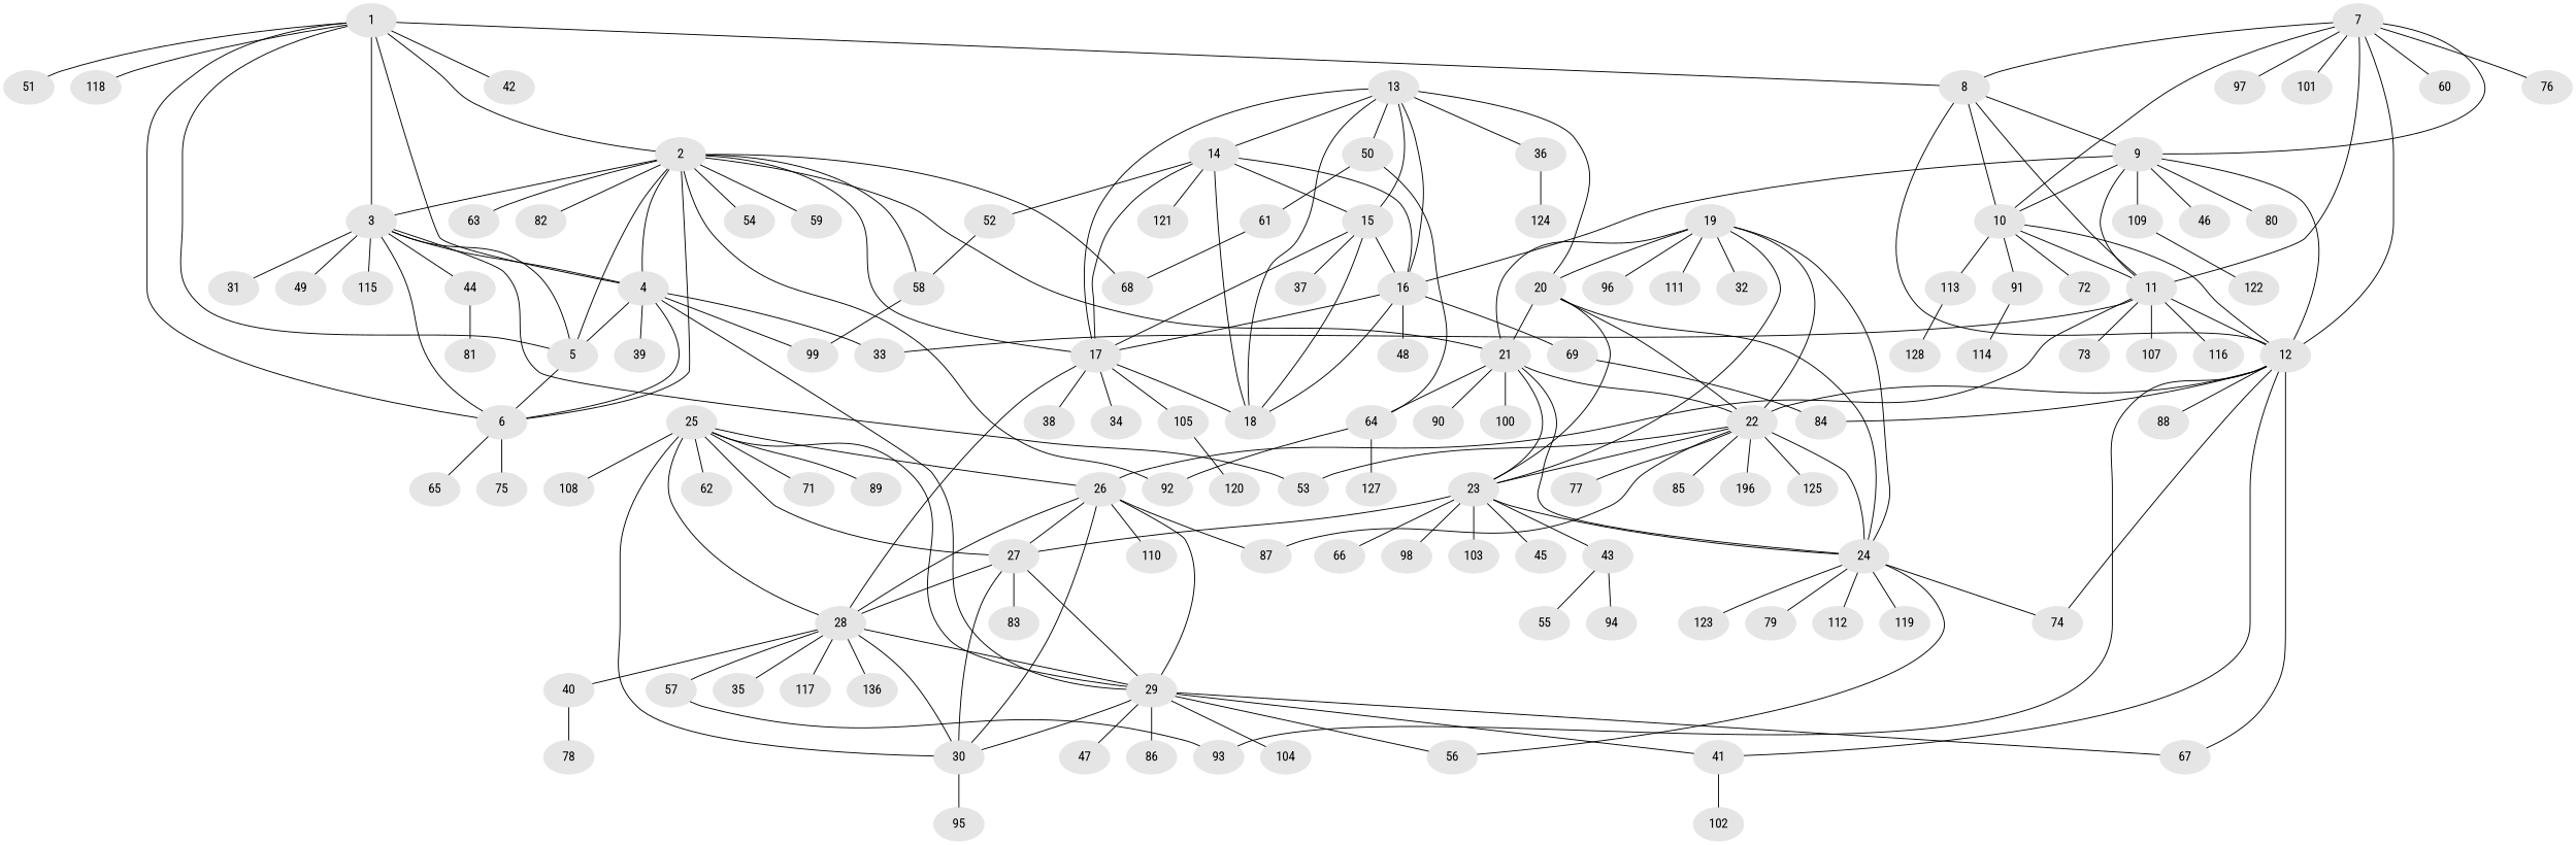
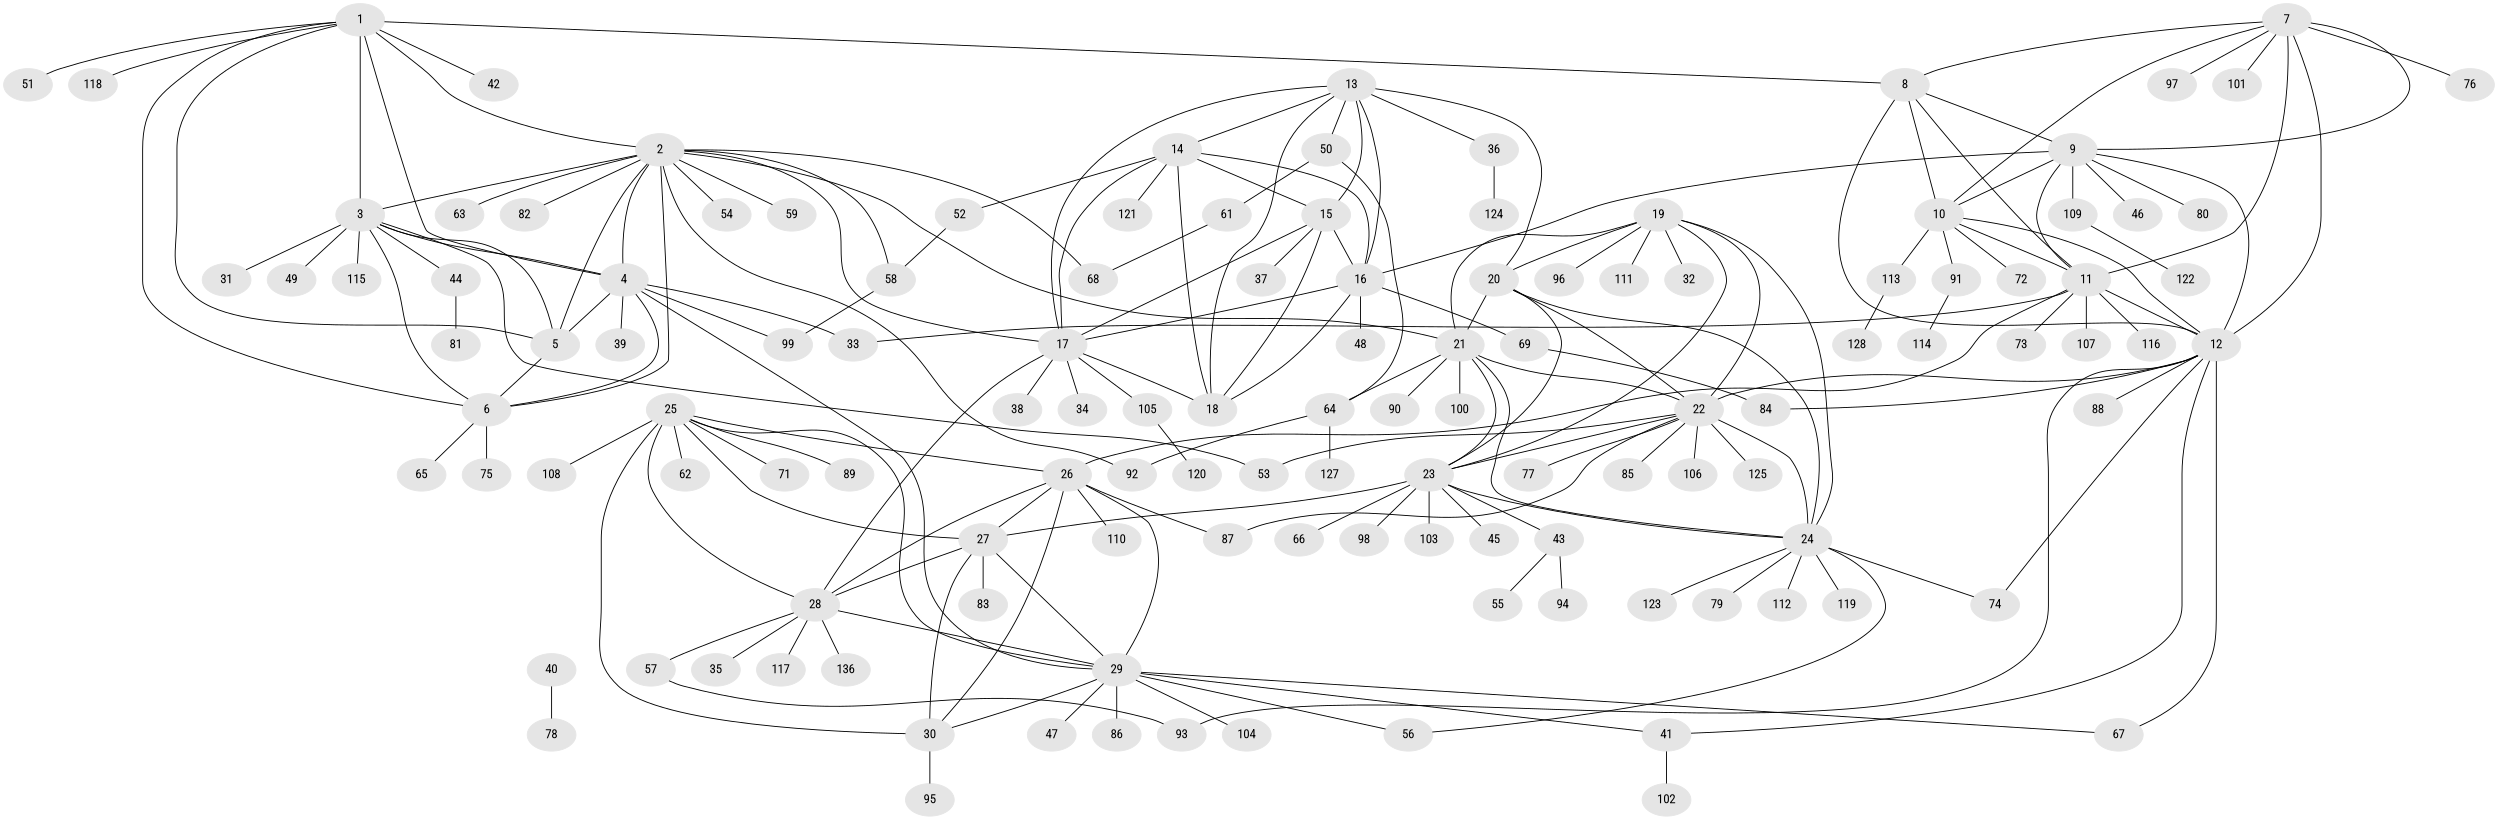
  graph {
    fontname="Roboto Condensed"
    node [color=gray90 fontname="Roboto Condensed" style=filled]
    edge [fontname="Roboto Condensed"]
    1
    2
    3
    4
    5
    6
    8
    42
    51
    118
    17
    21
    54
    58
    59
    63
    68
    82
    92
    31
    44
    49
    53
    115
    29
    33
    39
    99
    65
    75
    9
    10
    11
    12
    18
    28
    34
    38
    105
    22
    23
    24
    64
    90
    100
    81
    41
    67
    56
    30
    47
    86
    104
    7
-   60
    76
    97
    101
    16
    46
    80
    109
    72
    91
    113
    26
    73
    107
    116
    74
    84
    88
    93
    48
    69
    122
    114
    128
    87
    27
    110
    77
    85
-   106 [label=196]
+   106
    125
    102
    13
    14
    15
    20
    36
    50
    52
    121
    37
    124
    61
    35
    40
    57
    117
    n102 [label=136]
    120
    19
    32
    96
    111
    43
    45
    66
    98
    103
    79
    112
    119
    123
    127
    83
    55
    94
    25
    62
    71
    89
    108
    95
    78
    1 -- 2
    1 -- 3
    1 -- 4
    1 -- 5
    1 -- 6
    1 -- 8
    1 -- 42
    1 -- 51
    1 -- 118
    2 -- 3
    2 -- 4
    2 -- 5
    2 -- 6
    2 -- 17
    2 -- 21
    2 -- 54
    2 -- 58
    2 -- 59
    2 -- 63
    2 -- 68
    2 -- 82
    2 -- 92
    3 -- 4
    3 -- 5
    3 -- 6
    3 -- 31
    3 -- 44
    3 -- 49
    3 -- 53
    3 -- 115
    4 -- 5
    4 -- 6
    4 -- 29
    4 -- 33
    4 -- 39
    4 -- 99
    5 -- 6
    6 -- 65
    6 -- 75
    8 -- 9
    8 -- 10
    8 -- 11
    8 -- 12
    17 -- 18
    17 -- 28
    17 -- 34
    17 -- 38
    17 -- 105
    21 -- 22
    21 -- 23
    21 -- 24
    21 -- 64
    21 -- 90
    21 -- 100
    58 -- 99
    44 -- 81
    29 -- 41
    29 -- 67
    29 -- 56
    29 -- 30
    29 -- 47
    29 -- 86
    29 -- 104
    9 -- 10
    9 -- 11
    9 -- 12
    9 -- 16
    9 -- 46
    9 -- 80
    9 -- 109
    10 -- 11
    10 -- 12
    10 -- 72
    10 -- 91
    10 -- 113
    11 -- 33
    11 -- 12
    11 -- 26
    11 -- 73
    11 -- 107
    11 -- 116
    12 -- 22
    12 -- 41
    12 -- 67
    12 -- 74
    12 -- 84
    12 -- 88
    12 -- 93
    28 -- 29
-   28 -- 30
    28 -- 35
-   28 -- 40
    28 -- 57
    28 -- 117
    28 -- n102
    105 -- 120
    22 -- 53
    22 -- 23
    22 -- 24
    22 -- 87
    22 -- 77
    22 -- 85
    22 -- 106
    22 -- 125
    23 -- 24
    23 -- 27
    23 -- 43
    23 -- 45
    23 -- 66
    23 -- 98
    23 -- 103
    24 -- 56
    24 -- 74
    24 -- 79
    24 -- 112
    24 -- 119
    24 -- 123
    64 -- 92
    64 -- 127
    41 -- 102
    30 -- 95
    7 -- 8
    7 -- 9
    7 -- 10
    7 -- 11
    7 -- 12
-   7 -- 60
    7 -- 76
    7 -- 97
    7 -- 101
    16 -- 17
    16 -- 18
    16 -- 48
    16 -- 69
    109 -- 122
    91 -- 114
    113 -- 128
    26 -- 29
    26 -- 28
    26 -- 30
    26 -- 87
    26 -- 27
    26 -- 110
    69 -- 84
    27 -- 29
    27 -- 28
    27 -- 30
    27 -- 83
    13 -- 17
    13 -- 18
    13 -- 16
    13 -- 14
    13 -- 15
    13 -- 20
    13 -- 36
    13 -- 50
    14 -- 17
    14 -- 18
    14 -- 16
    14 -- 15
    14 -- 52
    14 -- 121
    15 -- 17
    15 -- 18
    15 -- 16
    15 -- 37
    20 -- 21
    20 -- 22
    20 -- 23
    20 -- 24
    36 -- 124
    50 -- 64
    50 -- 61
    52 -- 58
    61 -- 68
    40 -- 78
    57 -- 93
    19 -- 21
    19 -- 22
    19 -- 23
    19 -- 24
    19 -- 20
    19 -- 32
    19 -- 96
    19 -- 111
    43 -- 55
    43 -- 94
    25 -- 29
    25 -- 28
    25 -- 30
    25 -- 26
    25 -- 27
    25 -- 62
    25 -- 71
    25 -- 89
    25 -- 108
  }
